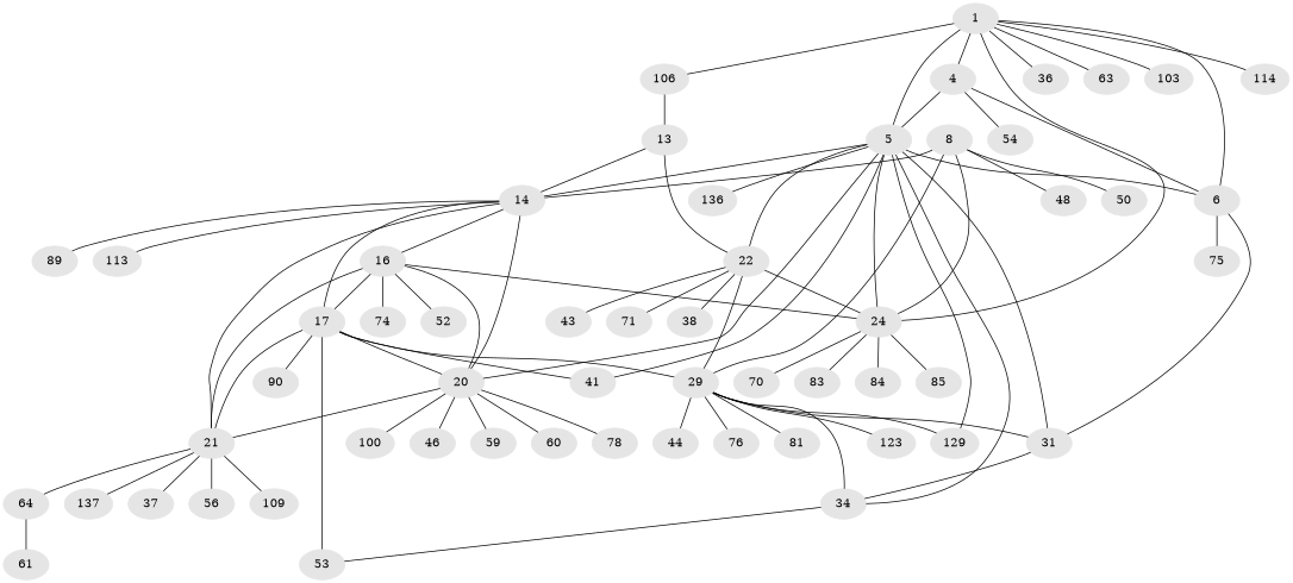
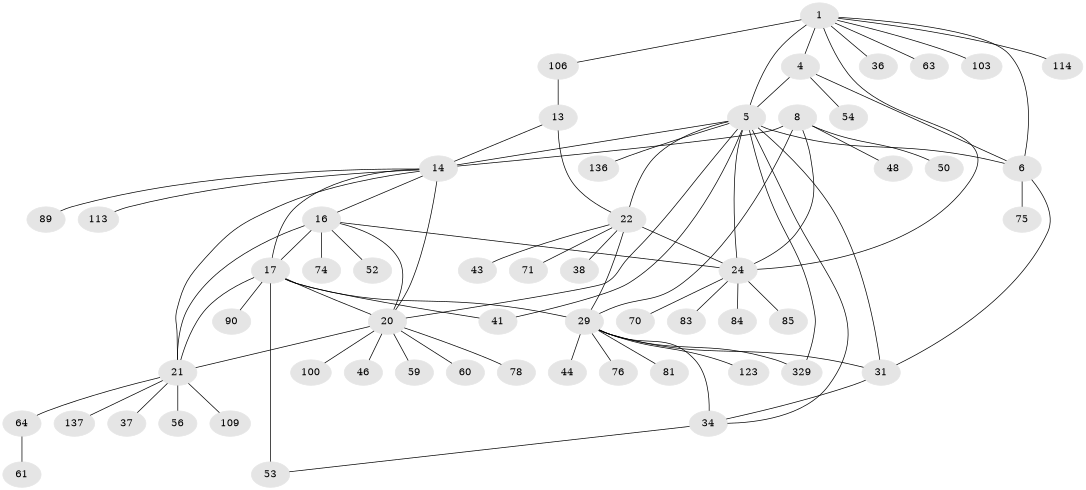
  graph {
    node [color=gray90 style=filled]
    1 [super="+3+2"]
    4
    5 [super="+42"]
    6 [super="+58"]
    24 [super="+79+80+25+28"]
    36
    63 [super="+126"]
    103
    106
    114
    54
    14 [super="+15+73+39"]
    20
    22 [super="+26+97+135+141+23"]
    31 [super="+62+105+119"]
    34 [super="+45+88+124"]
    41
-   129
+   129 [label=329]
    136
    75
    70
    83
    84
    85
    13 [super="+47"]
    16
    17 [super="+65+51+55+93+18+19"]
    21
    89
    113
    46 [super="+68"]
    59
    60
    78
    100
    29 [super="+30+108"]
    38
    43
    71
    53 [super="+91"]
    8 [super="+9+10+12"]
    48
    50
    44
    76
    81
    123
    52
    74
    90
    37
    56
    64
    109
    137
    61 [super="+128"]
    1 -- 4 [weight=4]
    1 -- 5 [weight=4]
    1 -- 6 [weight=4]
    1 -- 24
    1 -- 36
    1 -- 63
    1 -- 103
    1 -- 106
    1 -- 114
    4 -- 5
    4 -- 6
    4 -- 54
    5 -- 6
    5 -- 24
    5 -- 14
    5 -- 20
    5 -- 22
    5 -- 31
    5 -- 34
    5 -- 41
    5 -- 129
    5 -- 136
    6 -- 31
    6 -- 75
    24 -- 70
    24 -- 83
    24 -- 84
    24 -- 85
    106 -- 13 [weight=5]
    14 -- 20
    14 -- 16
    14 -- 17 [weight=3]
    14 -- 21
    14 -- 89
    14 -- 113
    20 -- 21
    20 -- 46
    20 -- 59
    20 -- 60
    20 -- 78
    20 -- 100
    22 -- 24 [weight=12]
    22 -- 29
    22 -- 38
    22 -- 43
    22 -- 71
    31 -- 34
    34 -- 53
    13 -- 14
    13 -- 22
    16 -- 24
    16 -- 20
    16 -- 17 [weight=3]
    16 -- 21
    16 -- 52
    16 -- 74
    17 -- 20 [weight=3]
    17 -- 41
    17 -- 21 [weight=3]
    17 -- 29
    17 -- 53 [weight=2]
    17 -- 90
    21 -- 37
    21 -- 56
    21 -- 64
    21 -- 109
    21 -- 137
    29 -- 31 [weight=5]
    29 -- 34 [weight=5]
    29 -- 129
    29 -- 44
    29 -- 76
    29 -- 81
    29 -- 123
    8 -- 24
    8 -- 14 [weight=5]
    8 -- 29
    8 -- 48
    8 -- 50
    64 -- 61
  }
